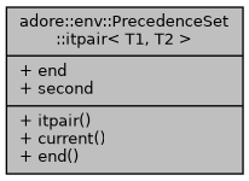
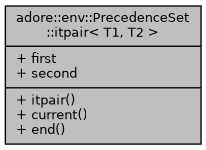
  digraph {
-   n1 [color=black fillcolor=grey75 fontcolor=black fontname=Helvetica fontsize=10 height=0.2 label="{adore::env::PrecedenceSet\l::itpair\< T1, T2 \>\n|+ end\l+ second\l|+ itpair()\l+ current()\l+ end()\l}" shape=record style=filled width=0.4]
+   n1 [color=black fillcolor=grey75 fontcolor=black fontname=Helvetica fontsize=10 height=0.2 label="{adore::env::PrecedenceSet\l::itpair\< T1, T2 \>\n|+ first\l+ second\l|+ itpair()\l+ current()\l+ end()\l}" shape=record style=filled width=0.4]
  }
